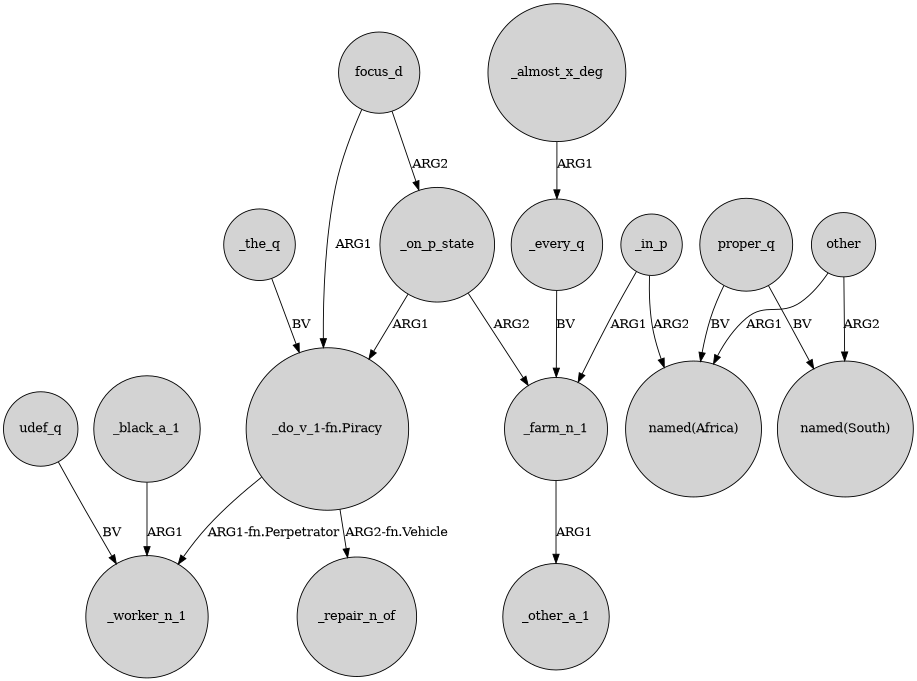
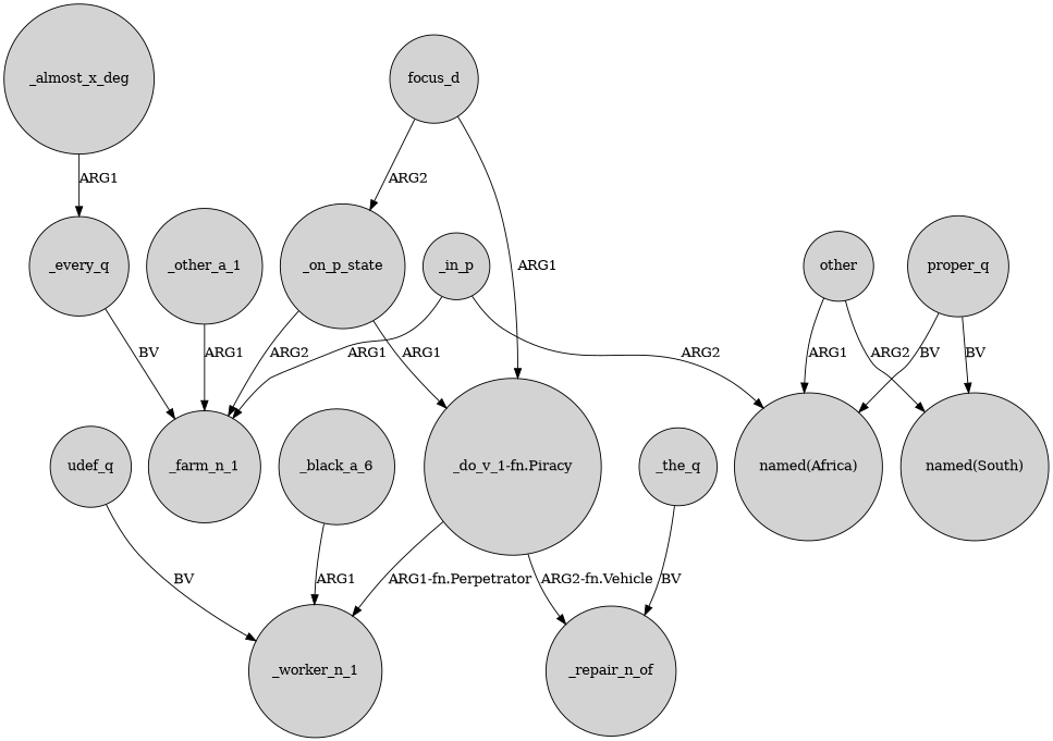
  digraph {
    node [shape=circle style=filled]
    _other_a_1
    _farm_n_1
    n3 [label=other]
    "named(Africa)"
    "named(South)"
    focus_d
    "_do_v_1-fn.Piracy"
    _on_p_state
    _worker_n_1
    _repair_n_of
    _in_p
    udef_q
-   _black_a_1
+   _black_a_1 [label=_black_a_6]
    proper_q
    _every_q
    _almost_x_deg
    _the_q
-   _farm_n_1 -> _other_a_1 [label=ARG1]
+   _other_a_1 -> _farm_n_1 [label=ARG1]
    n3 -> "named(Africa)" [label=ARG1]
    n3 -> "named(South)" [label=ARG2]
    focus_d -> "_do_v_1-fn.Piracy" [label=ARG1]
    focus_d -> _on_p_state [label=ARG2]
    "_do_v_1-fn.Piracy" -> _worker_n_1 [label="ARG1-fn.Perpetrator"]
    "_do_v_1-fn.Piracy" -> _repair_n_of [label="ARG2-fn.Vehicle"]
    _on_p_state -> _farm_n_1 [label=ARG2]
    _on_p_state -> "_do_v_1-fn.Piracy" [label=ARG1]
    _in_p -> _farm_n_1 [label=ARG1]
    _in_p -> "named(Africa)" [label=ARG2]
    udef_q -> _worker_n_1 [label=BV]
    _black_a_1 -> _worker_n_1 [label=ARG1]
    proper_q -> "named(Africa)" [label=BV]
    proper_q -> "named(South)" [label=BV]
    _every_q -> _farm_n_1 [label=BV]
    _almost_x_deg -> _every_q [label=ARG1]
-   _the_q -> "_do_v_1-fn.Piracy" [label=BV]
+   _the_q -> _repair_n_of [label=BV]
  }
